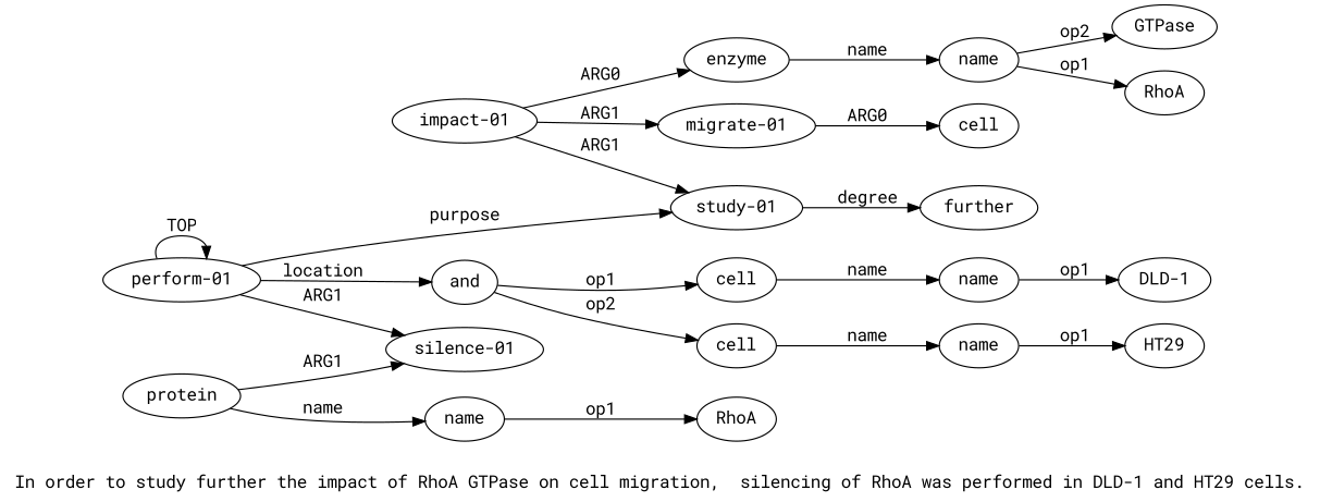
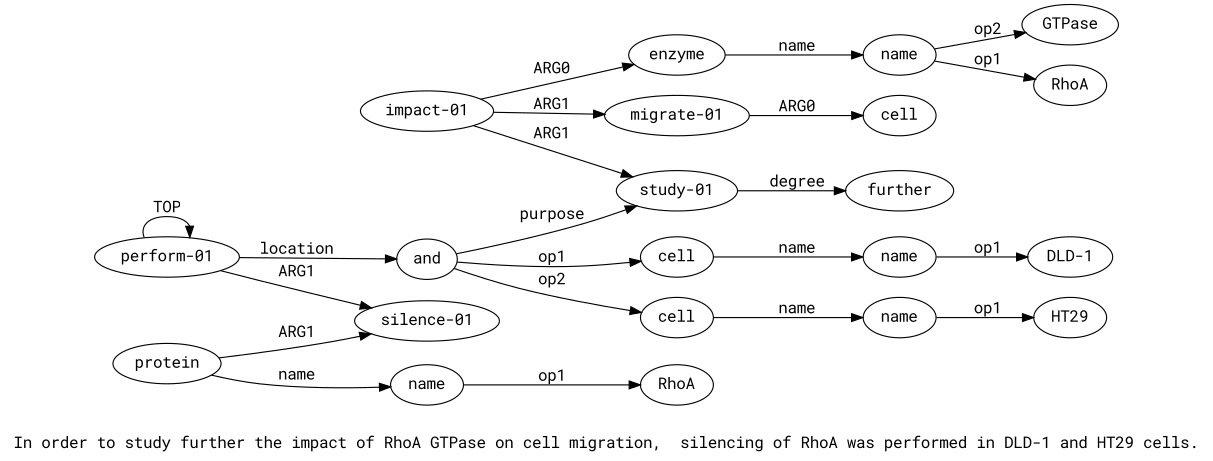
  digraph {
    fontname="Roboto Mono"
    label="In order to study further the impact of RhoA GTPase on cell migration,  silencing of RhoA was performed in DLD-1 and HT29 cells."
    rankdir=LR
    node [color=black fontname="Roboto Mono" gold_ind=-1 gold_label=name test_ind=-1 test_label=name]
    edge [color=black fontname="Roboto Mono" gold_label=op1 test_label=op1]
    n1 [gold_ind=15 gold_label=further label=further test_ind=15 test_label=further]
    n2 [gold_ind=14 gold_label=cell label=cell test_ind=14 test_label=cell]
    n3 [gold_label=GTPase label=GTPase test_label=GTPase]
    n4 [gold_label="DLD-1" label="DLD-1" test_label="DLD-1"]
    n5 [gold_ind=11 gold_label=enzyme label=enzyme test_ind=11 test_label=enzyme]
    n6 [gold_ind=12 label=name test_ind=12]
    n7 [gold_label=RhoA label=RhoA test_label=RhoA]
    n8 [gold_ind=10 gold_label="impact-01" label="impact-01" test_ind=10 test_label="impact-01"]
    n9 [gold_ind=13 gold_label="migrate-01" label="migrate-01" test_ind=13 test_label="migrate-01"]
    n10 [gold_ind=9 gold_label="study-01" label="study-01" test_ind=9 test_label="study-01"]
    n11 [gold_label=RhoA label=RhoA test_label=RhoA]
    n12 [gold_ind=1 gold_label="silence-01" label="silence-01" test_ind=1 test_label="silence-01"]
    n13 [gold_ind=2 gold_label=protein label=protein test_ind=2 test_label=protein]
    n14 [gold_ind=3 label=name test_ind=3]
    n15 [gold_ind=0 gold_label="perform-01" label="perform-01" test_ind=0 test_label="perform-01"]
    n16 [gold_ind=4 gold_label=and label=and test_ind=4 test_label=and]
    n17 [gold_ind=5 gold_label=cell label=cell test_ind=5 test_label=cell]
    n18 [gold_ind=7 gold_label=cell label=cell test_ind=7 test_label=cell]
    n19 [gold_ind=6 label=name test_ind=6]
    n20 [gold_ind=8 label=name test_ind=8]
    n21 [gold_label=HT29 label=HT29 test_label=HT29]
    n5 -> n6 [gold_label=name label=name test_label=name]
    n6 -> n3 [gold_label=op2 label=op2 test_label=op2]
    n6 -> n7 [label=op1]
    n8 -> n5 [gold_label=ARG0 label=ARG0 test_label=ARG0]
    n8 -> n9 [gold_label=ARG1 label=ARG1 test_label=ARG1]
    n8 -> n10 [gold_label=ARG1 label=ARG1 test_label=ARG1]
    n9 -> n2 [gold_label=ARG0 label=ARG0 test_label=ARG0]
    n10 -> n1 [gold_label=degree label=degree test_label=degree]
    n13 -> n12 [gold_label=ARG1 label=ARG1 test_label=ARG1]
    n13 -> n14 [gold_label=name label=name test_label=name]
    n14 -> n11 [label=op1]
-   n15 -> n10 [gold_label=purpose label=purpose test_label=purpose]
+   n16 -> n10 [gold_label=purpose label=purpose test_label=purpose]
    n15 -> n12 [gold_label=ARG1 label=ARG1 test_label=ARG1]
    n15 -> n15 [gold_label=TOP label=TOP test_label=TOP]
    n15 -> n16 [gold_label=location label=location test_label=location]
    n16 -> n17 [label=op1]
    n16 -> n18 [gold_label=op2 label=op2 test_label=op2]
    n17 -> n19 [gold_label=name label=name test_label=name]
    n18 -> n20 [gold_label=name label=name test_label=name]
    n19 -> n4 [label=op1]
    n20 -> n21 [label=op1]
  }
